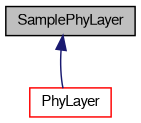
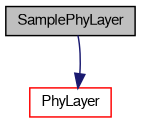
  digraph {
    node [fontname=FreeSans fontsize=10 shape=record style=filled]
    n1 [color=black fillcolor=grey75 fontcolor=black height=0.2 label=SamplePhyLayer width=0.4]
    n2 [color=red fillcolor=white height=0.2 label=PhyLayer width=0.4]
-   n1 -> n2 [color=midnightblue dir=back fontname=FreeSans fontsize=10 labelfontname=FreeSans labelfontsize=10 style=solid]
+   n2 -> n1 [color=midnightblue dir=back fontname=FreeSans fontsize=10 labelfontname=FreeSans labelfontsize=10 style=solid]
  }
